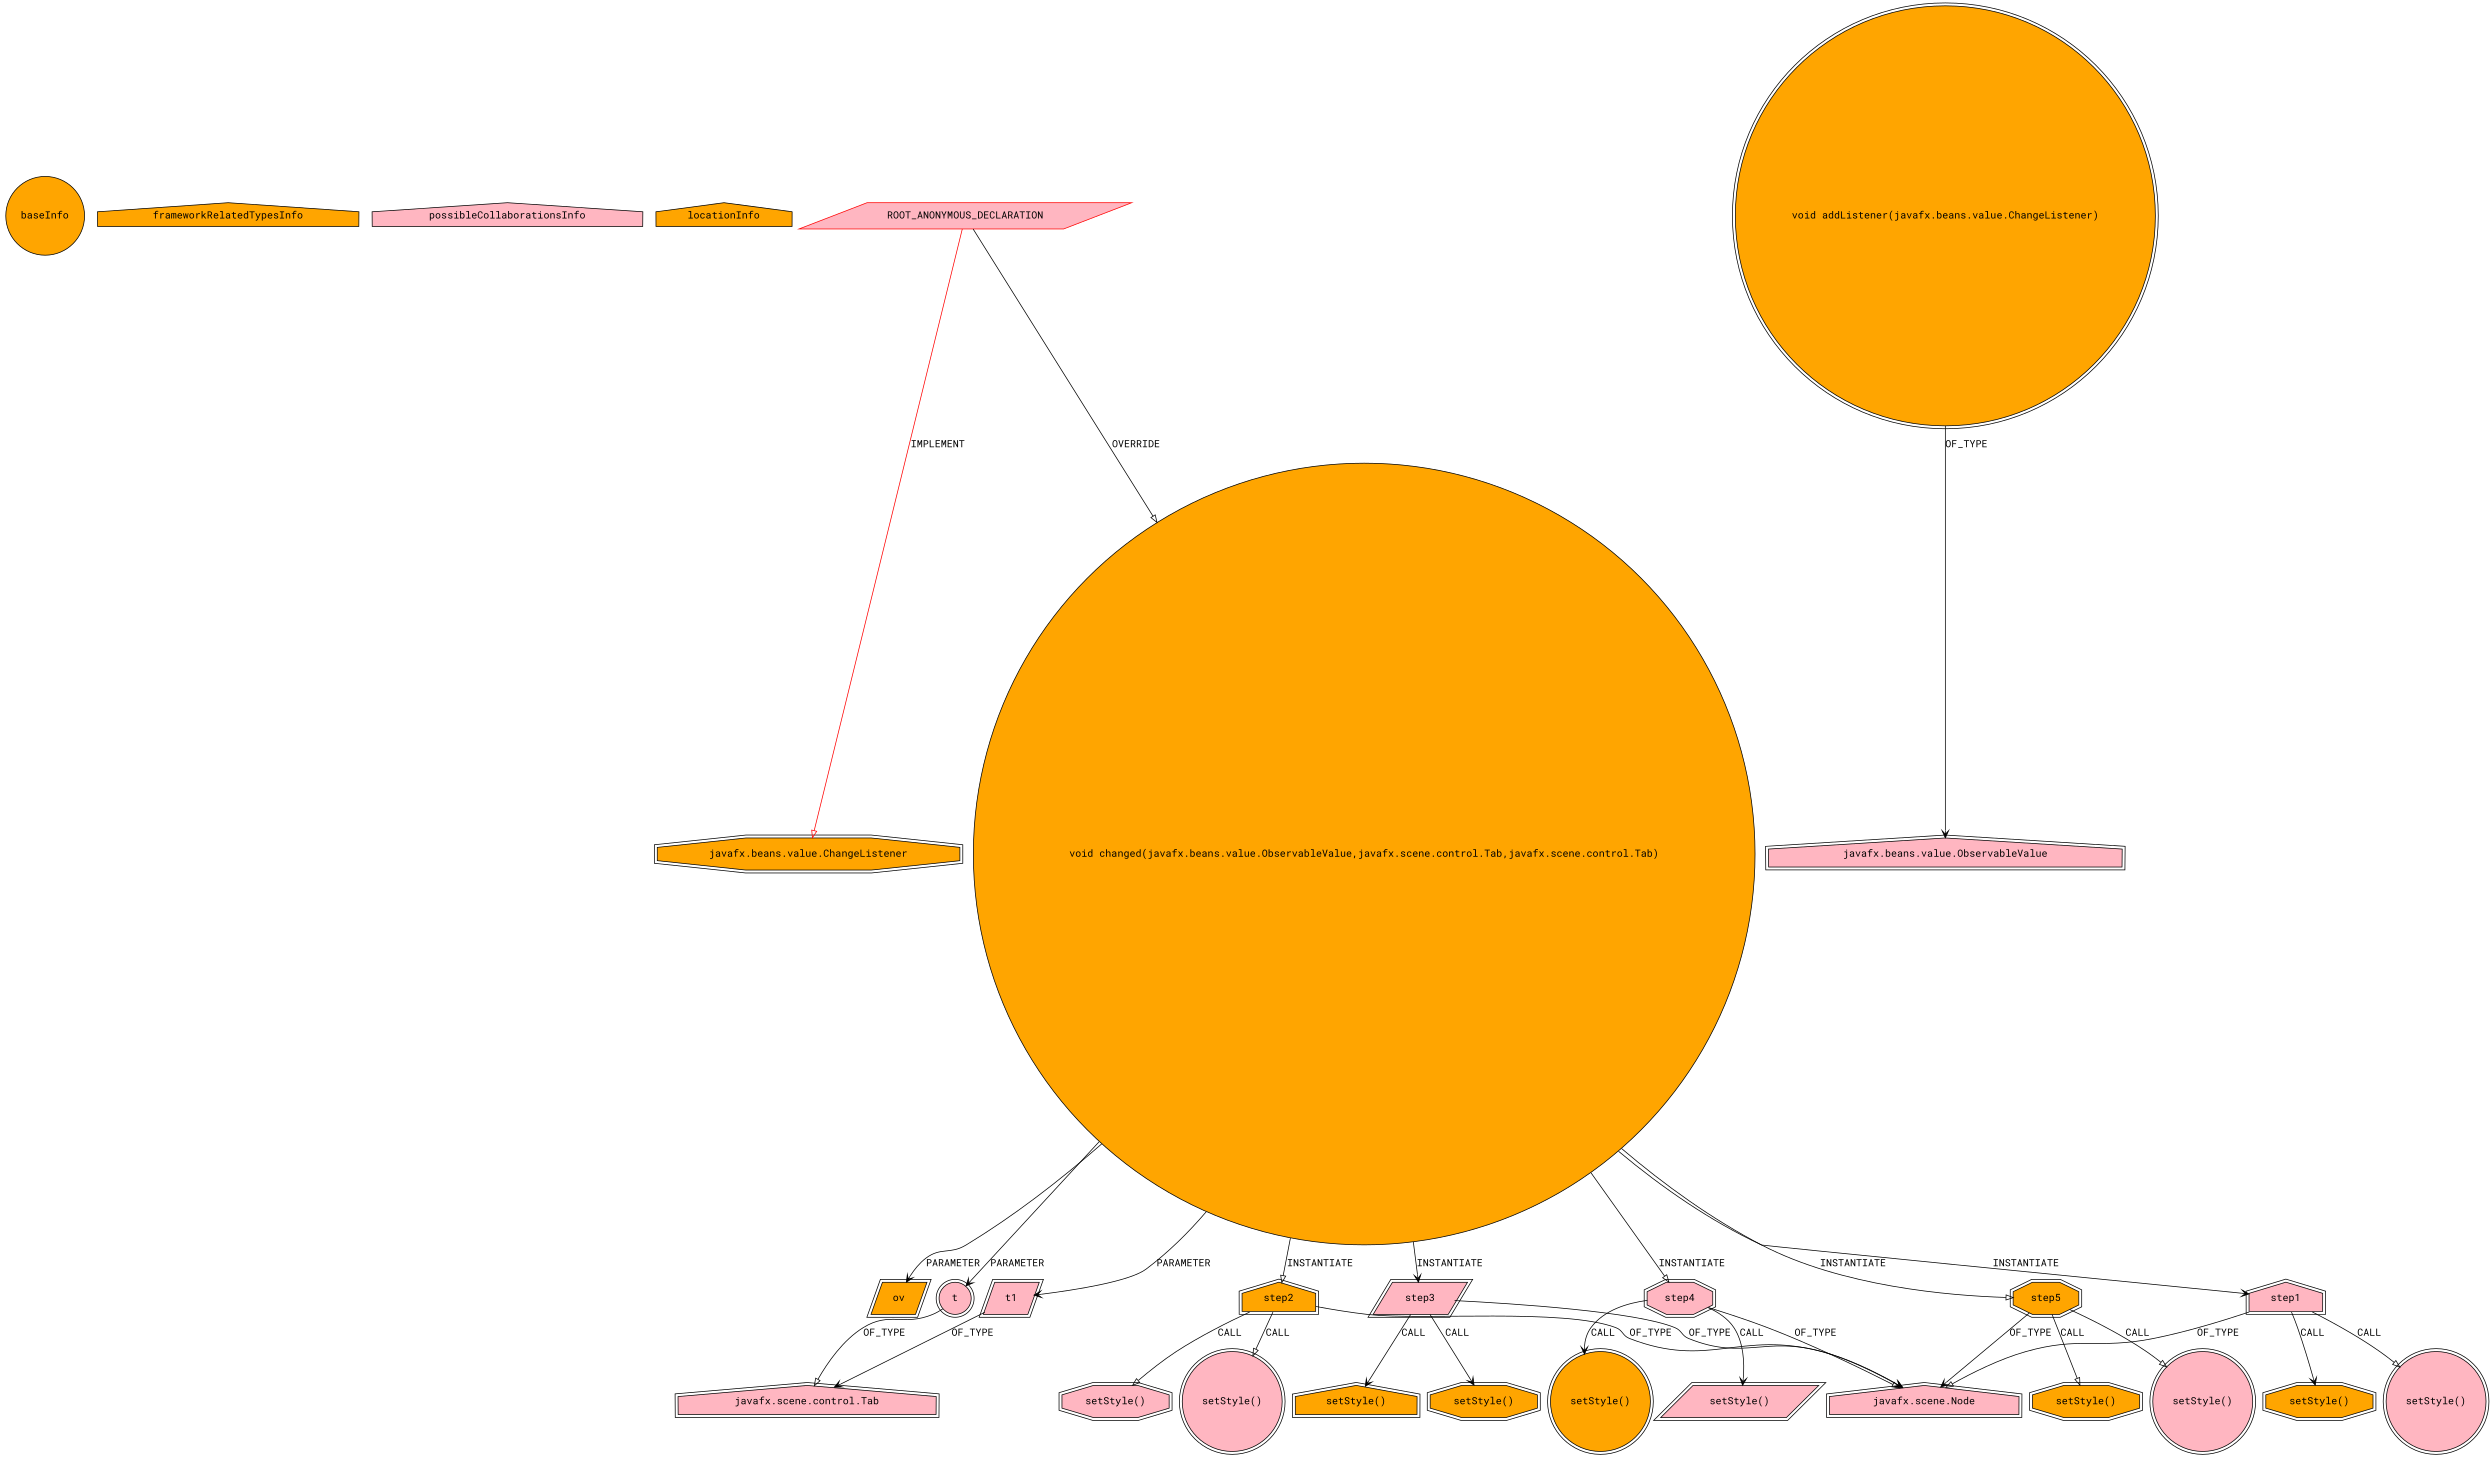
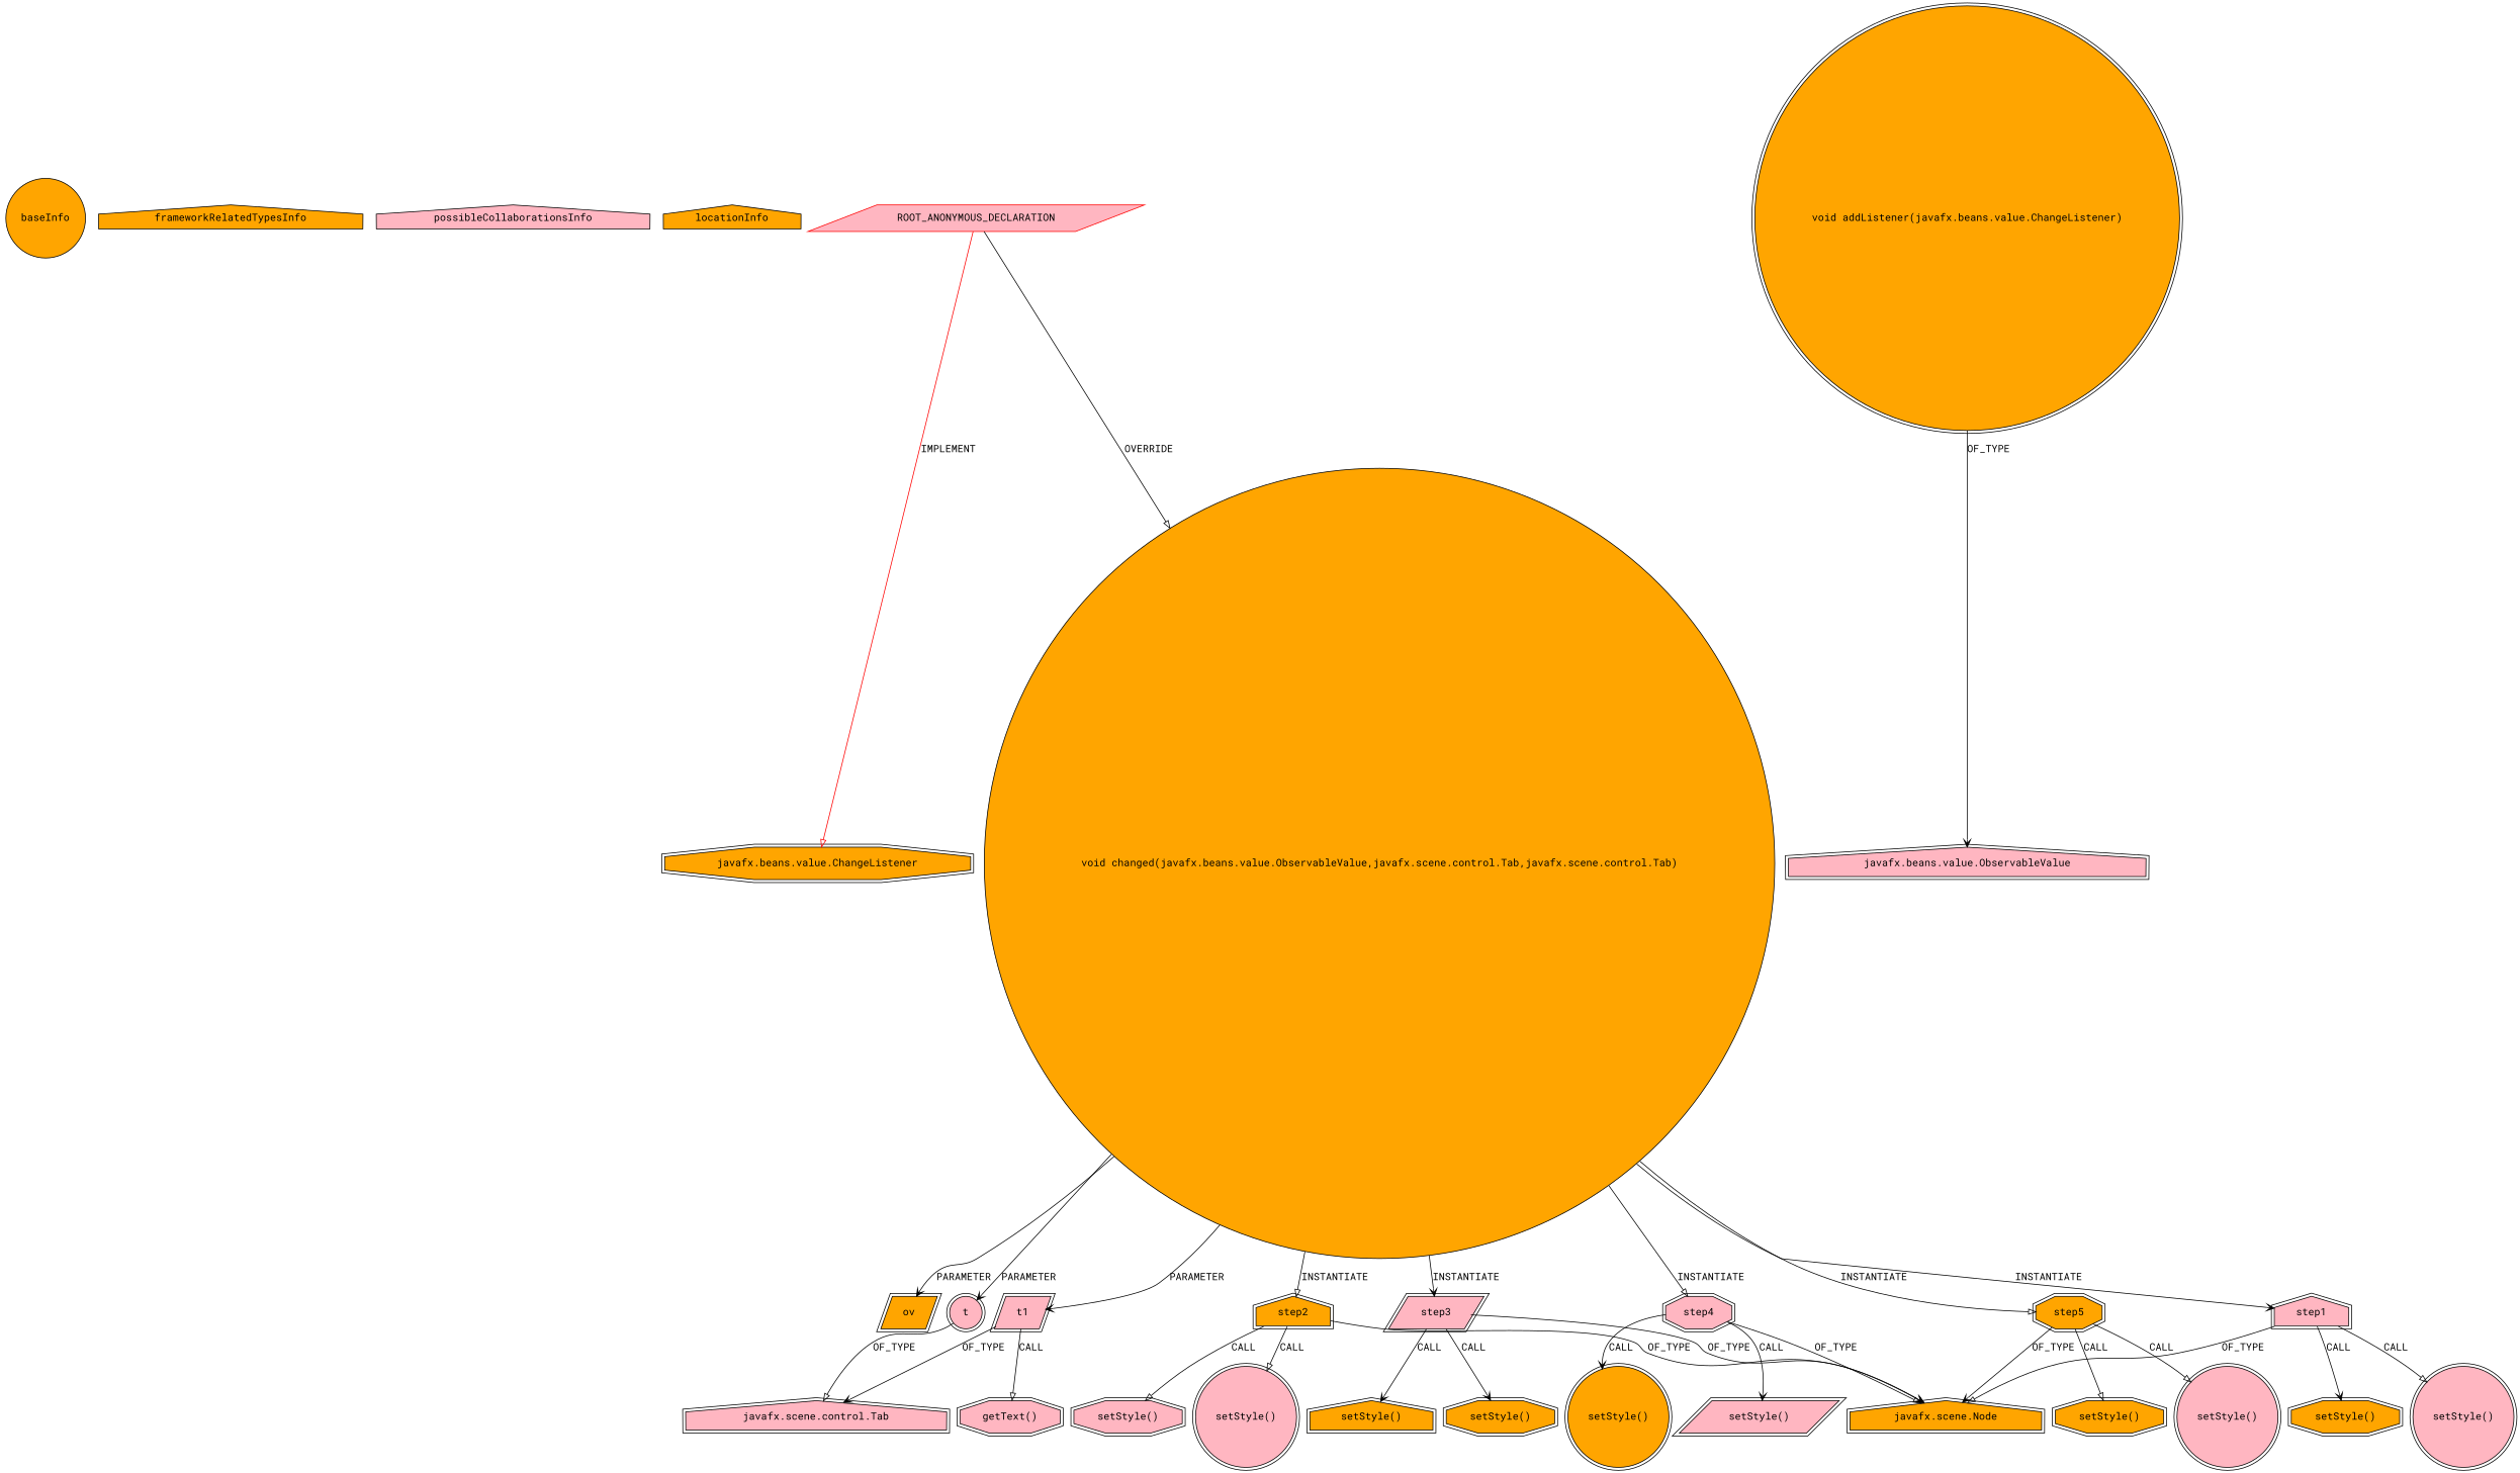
  digraph {
    fontname="Roboto Mono"
    node [fillcolor=orange fontname="Roboto Mono" shape=house style=filled isFrameworkType=true vertexType=INSIDE_CALL peripheries=2]
    edge [arrowhead=vee fontname="Roboto Mono"]
    baseInfo [category=extension_graph graphId=3017 isAnonymous=true possibleRelation=false shape=circle isFrameworkType="" vertexType="" peripheries=""]
    frameworkRelatedTypesInfo [0="javafx.beans.value.ChangeListener" isFrameworkType="" vertexType="" peripheries=""]
    possibleCollaborationsInfo [fillcolor=lightpink isFrameworkType="" vertexType="" peripheries=""]
    locationInfo [contextSignature="void initialize(java.net.URL,java.util.ResourceBundle)" filePath="/hock323-eventManager/EventManager-master/src/eventManager/controller/pokerTournament/TournamentController.java" graphId=3017 projectName="hock323-eventManager" isFrameworkType="" vertexType="" peripheries=""]
    n5 [color=red fillcolor=lightpink isFrameworkType=false label=ROOT_ANONYMOUS_DECLARATION shape=parallelogram vertexType=ROOT_ANONYMOUS_DECLARATION peripheries=""]
    n6 [label="javafx.beans.value.ChangeListener" shape=octagon vertexType=FRAMEWORK_INTERFACE_TYPE]
    n7 [isFrameworkType=false label="void changed(javafx.beans.value.ObservableValue,javafx.scene.control.Tab,javafx.scene.control.Tab)" shape=circle vertexType=OVERRIDING_METHOD_DECLARATION peripheries=""]
    n8 [label=ov shape=parallelogram vertexType=PARAMETER_DECLARATION]
    n9 [fillcolor=lightpink label=t shape=circle vertexType=PARAMETER_DECLARATION]
    n10 [fillcolor=lightpink label=t1 shape=parallelogram vertexType=PARAMETER_DECLARATION]
    n11 [fillcolor=lightpink label=step1 vertexType=VARIABLE_EXPRESION]
    n12 [label=step2 vertexType=VARIABLE_EXPRESION]
    n13 [fillcolor=lightpink label=step3 shape=parallelogram vertexType=VARIABLE_EXPRESION]
    n14 [fillcolor=lightpink label=step4 shape=octagon vertexType=VARIABLE_EXPRESION]
    n15 [label=step5 shape=octagon vertexType=VARIABLE_EXPRESION]
    n16 [label="void addListener(javafx.beans.value.ChangeListener)" shape=circle vertexType=OUTSIDE_CALL]
    n17 [fillcolor=lightpink label="javafx.beans.value.ObservableValue" vertexType=FRAMEWORK_INTERFACE_TYPE]
    n18 [fillcolor=lightpink label="javafx.scene.control.Tab" vertexType=FRAMEWORK_CLASS_TYPE]
-   n20 [fillcolor=lightpink label="javafx.scene.Node" vertexType=FRAMEWORK_CLASS_TYPE]
+   n19 [fillcolor=lightpink label="getText()" shape=octagon]
+   n20 [label="javafx.scene.Node" vertexType=FRAMEWORK_CLASS_TYPE]
    n21 [label="setStyle()" shape=octagon]
    n22 [fillcolor=lightpink label="setStyle()" shape=circle]
    n23 [fillcolor=lightpink label="setStyle()" shape=circle]
    n24 [fillcolor=lightpink label="setStyle()" shape=octagon]
    n25 [label="setStyle()"]
    n26 [label="setStyle()" shape=octagon]
    n27 [label="setStyle()" shape=circle]
    n28 [fillcolor=lightpink label="setStyle()" shape=parallelogram]
    n29 [fillcolor=lightpink label="setStyle()" shape=circle]
    n30 [label="setStyle()" shape=octagon]
    n5 -> n6 [arrowhead=onormal color=red label=IMPLEMENT]
    n5 -> n7 [arrowhead=onormal label=OVERRIDE]
    n7 -> n8 [label=PARAMETER]
    n7 -> n9 [label=PARAMETER]
    n7 -> n10 [label=PARAMETER]
    n7 -> n11 [label=INSTANTIATE]
    n7 -> n12 [arrowhead=onormal label=INSTANTIATE]
    n7 -> n13 [label=INSTANTIATE]
    n7 -> n14 [arrowhead=onormal label=INSTANTIATE]
    n7 -> n15 [arrowhead=onormal label=INSTANTIATE]
    n9 -> n18 [arrowhead=onormal label=OF_TYPE]
    n10 -> n18 [label=OF_TYPE]
+   n10 -> n19 [arrowhead=onormal label=CALL]
    n11 -> n20 [arrowhead=onormal label=OF_TYPE]
    n11 -> n21 [label=CALL]
    n11 -> n22 [arrowhead=onormal label=CALL]
    n12 -> n20 [label=OF_TYPE]
    n12 -> n23 [arrowhead=onormal label=CALL]
    n12 -> n24 [arrowhead=onormal label=CALL]
    n13 -> n20 [label=OF_TYPE]
    n13 -> n25 [label=CALL]
    n13 -> n26 [label=CALL]
    n14 -> n20 [arrowhead=onormal label=OF_TYPE]
    n14 -> n27 [label=CALL]
    n14 -> n28 [label=CALL]
    n15 -> n20 [label=OF_TYPE]
    n15 -> n29 [arrowhead=onormal label=CALL]
    n15 -> n30 [arrowhead=onormal label=CALL]
    n16 -> n17 [label=OF_TYPE]
  }
